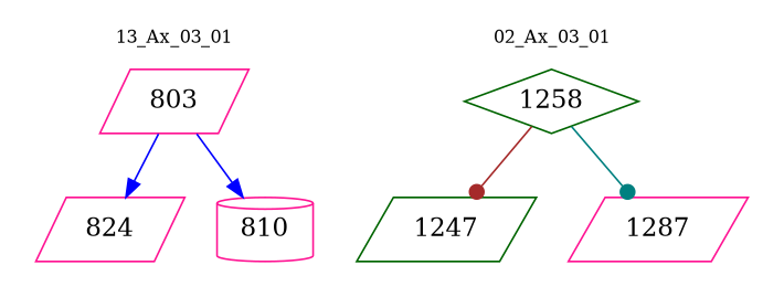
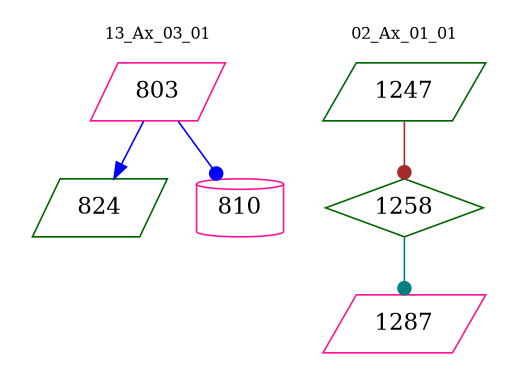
  digraph {
    node [color=deeppink shape=parallelogram]
    edge [arrowhead=normal color=blue]
    n1 [label=803]
-   n2 [label=824]
+   n2 [color=darkgreen label=824]
    n3 [label=810 shape=cylinder]
    n4 [color=darkgreen label=1258 shape=diamond]
    n5 [color=darkgreen label=1247]
    n6 [label=1287]
    subgraph cluster_1 {
      color=white
      fontsize=10
      label="13_Ax_03_01"
      n1
      n2
      n3
    }
    subgraph cluster_2 {
      color=white
      fontsize=10
-     label="02_Ax_03_01"
+     label="02_Ax_01_01"
      n4
      n5
      n6
    }
    n1 -> n2
-   n1 -> n3
-   n4 -> n5 [arrowhead=dot color=brown]
+   n1 -> n3 [arrowhead=dot]
+   n5 -> n4 [arrowhead=dot color=brown]
    n4 -> n6 [arrowhead=dot color=teal]
  }
